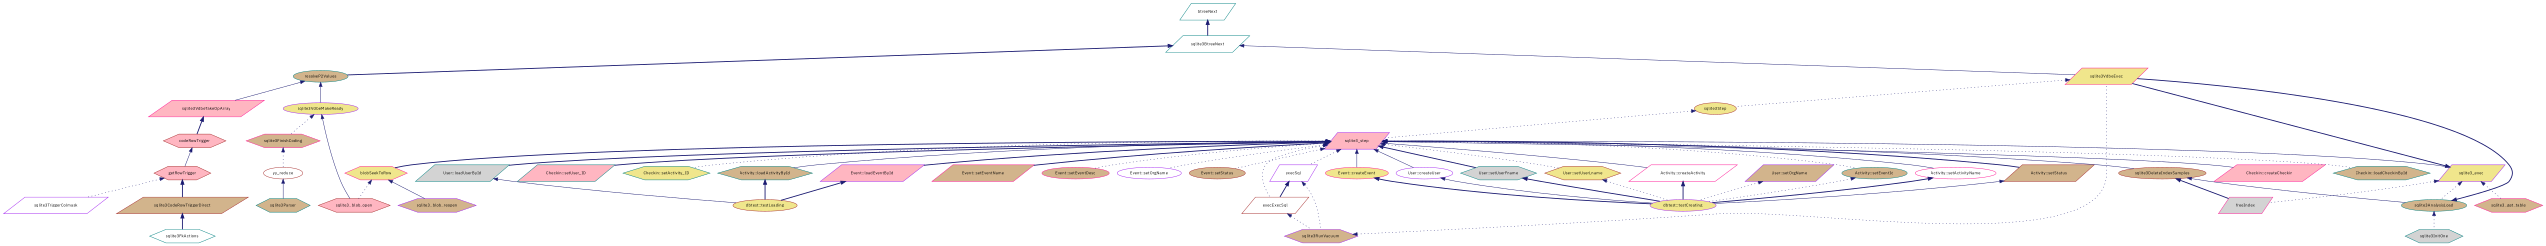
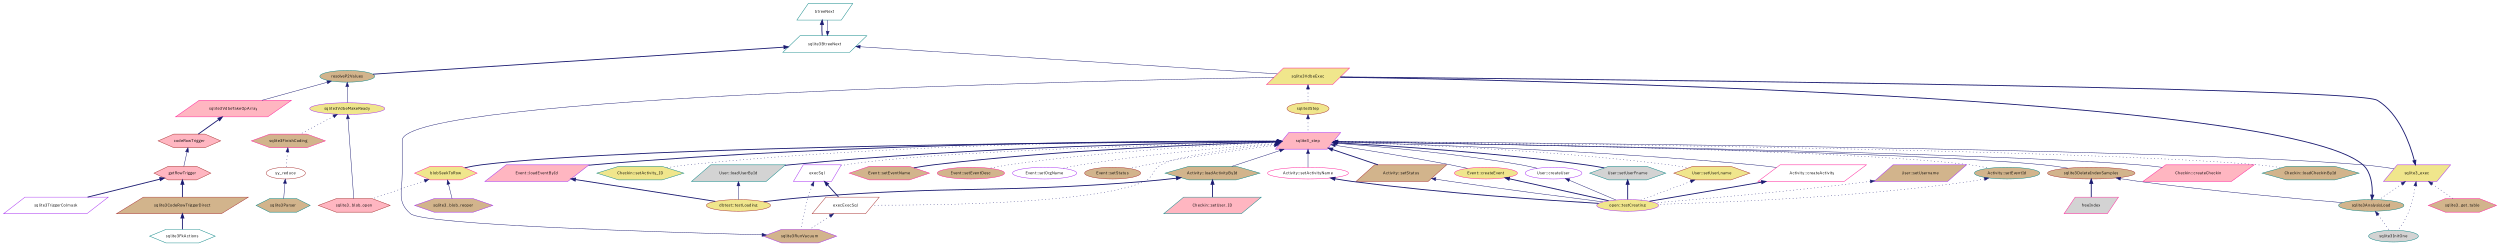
  digraph {
    fontname="IBM Plex Sans"
    rankdir=TB
    node [color=teal fillcolor=tan fontname="IBM Plex Sans" fontsize=10 shape=parallelogram style=filled]
    edge [color=midnightblue dir=back fontname="IBM Plex Sans" fontsize=10 labelfontname=FreeSans labelfontsize=10 style=dotted]
    n1 [fillcolor=white fontcolor=black height=0.2 label=btreeNext width=0.4]
    n2 [fillcolor=white height=0.2 label=sqlite3BtreeNext width=0.4]
    n3 [height=0.2 label=resolveP2Values shape=ellipse width=0.4]
    n4 [color=deeppink fillcolor=khaki height=0.2 label=sqlite3VdbeExec width=0.4]
    n5 [color=deeppink fillcolor=lightpink height=0.2 label=sqlite3VdbeTakeOpArray width=0.4]
    n6 [color=purple fillcolor=khaki height=0.2 label=sqlite3VdbeMakeReady shape=ellipse width=0.4]
    n7 [color=brown fillcolor=khaki height=0.2 label=sqlite3Step shape=ellipse width=0.4]
    n8 [color=brown fillcolor=lightpink height=0.2 label=codeRowTrigger shape=hexagon width=0.4]
    n9 [color=brown fillcolor=lightpink height=0.2 label=sqlite3_blob_open shape=hexagon width=0.4]
    n10 [color=deeppink height=0.2 label=sqlite3FinishCoding shape=hexagon width=0.4]
    n11 [color=brown fillcolor=lightpink height=0.2 label=getRowTrigger shape=hexagon width=0.4]
    n12 [color=brown height=0.2 label=sqlite3CodeRowTriggerDirect width=0.4]
    n13 [color=purple fillcolor=white height=0.2 label=sqlite3TriggerColmask width=0.4]
    n14 [fillcolor=white height=0.2 label=sqlite3FkActions shape=hexagon width=0.4]
    n15 [color=brown fillcolor=white height=0.2 label=yy_reduce shape=ellipse width=0.4]
    n16 [height=0.2 label=sqlite3Parser shape=hexagon width=0.4]
    n17 [color=purple fillcolor=lightpink height=0.2 label=sqlite3_step width=0.4]
    n18 [color=deeppink fillcolor=white height=0.2 label="Activity::createActivity" width=0.4]
    n19 [height=0.2 label="Activity::loadActivityById" shape=hexagon width=0.4]
    n20 [height=0.2 label="Activity::setEventId" shape=ellipse width=0.4]
    n21 [color=deeppink fillcolor=white height=0.2 label="Activity::setActivityName" shape=ellipse width=0.4]
    n22 [color=brown height=0.2 label="Activity::setStatus" width=0.4]
    n23 [color=deeppink fillcolor=lightpink height=0.2 label="Checkin::createCheckin" width=0.4]
    n24 [height=0.2 label="Checkin::loadCheckinById" shape=hexagon width=0.4]
    n25 [fillcolor=lightpink height=0.2 label="Checkin::setUser_ID" width=0.4]
    n26 [fillcolor=khaki height=0.2 label="Checkin::setActivity_ID" shape=hexagon width=0.4]
    n27 [color=deeppink fillcolor=khaki height=0.2 label="Event::createEvent" shape=ellipse width=0.4]
    n28 [color=purple fillcolor=lightpink height=0.2 label="Event::loadEventById" width=0.4]
-   n29 [color=deeppink height=0.2 label="Event::setEventName" width=0.4]
+   n29 [color=deeppink height=0.2 label="Event::setEventName" shape=hexagon width=0.4]
    n30 [color=deeppink height=0.2 label="Event::setEventDesc" shape=ellipse width=0.4]
    n31 [color=purple fillcolor=white height=0.2 label="Event::setOrgName" shape=ellipse width=0.4]
    n32 [color=brown height=0.2 label="Event::setStatus" shape=ellipse width=0.4]
    n33 [color=deeppink fillcolor=khaki height=0.2 label=blobSeekToRow shape=hexagon width=0.4]
    n34 [color=brown height=0.2 label=sqlite3DeleteIndexSamples shape=ellipse width=0.4]
    n35 [color=purple fillcolor=khaki height=0.2 label=sqlite3_exec width=0.4]
    n36 [color=purple fillcolor=white height=0.2 label=execSql width=0.4]
    n37 [color=brown fillcolor=white height=0.2 label=execExecSql width=0.4]
    n38 [color=purple fillcolor=white height=0.2 label="User::createUser" shape=ellipse width=0.4]
    n39 [fillcolor=lightgrey height=0.2 label="User::loadUserById" width=0.4]
    n40 [fillcolor=lightgrey height=0.2 label="User::setUserFname" shape=hexagon width=0.4]
    n41 [color=brown fillcolor=khaki height=0.2 label="User::setUserLname" shape=hexagon width=0.4]
-   n42 [color=purple fillcolor=khaki height=0.2 label="dbtest::testCreating" shape=ellipse width=0.4]
+   n42 [color=purple fillcolor=khaki height=0.2 label="open::testCreating" shape=ellipse width=0.4]
    n43 [color=brown fillcolor=khaki height=0.2 label="dbtest::testLoading" shape=ellipse width=0.4]
    n44 [color=purple height=0.2 label=sqlite3_blob_reopen shape=hexagon width=0.4]
    n45 [height=0.2 label=sqlite3AnalysisLoad shape=ellipse width=0.4]
    n46 [color=deeppink fillcolor=lightgrey height=0.2 label=freeIndex width=0.4]
-   n47 [fillcolor=lightgrey height=0.2 label=sqlite3InitOne shape=hexagon width=0.4]
+   n47 [fillcolor=lightgrey height=0.2 label=sqlite3InitOne shape=ellipse width=0.4]
    n48 [color=deeppink height=0.2 label=sqlite3_get_table shape=hexagon width=0.4]
    n49 [color=purple height=0.2 label=sqlite3RunVacuum shape=hexagon width=0.4]
-   n50 [color=purple height=0.2 label="User::setOrgName" width=0.4]
+   n50 [color=purple height=0.2 label="User::setUsername" width=0.4]
    n1 -> n2 [style=bold]
+   n2 -> n1 [style=solid]
    n2 -> n3 [style=bold]
    n2 -> n4 [style=solid]
    n3 -> n5 [style=solid]
    n3 -> n6 [style=solid]
    n4 -> n7
    n5 -> n8 [style=bold]
    n6 -> n9 [style=solid]
    n6 -> n10
    n7 -> n17
    n8 -> n11 [style=solid]
    n10 -> n15
    n11 -> n12 [style=bold]
-   n11 -> n13
+   n11 -> n13 [style=bold]
    n12 -> n14 [style=bold]
    n15 -> n16 [style=solid]
    n17 -> n18 [style=solid]
    n17 -> n19 [style=solid]
    n17 -> n20
    n17 -> n21 [style=solid]
    n17 -> n22 [style=bold]
    n17 -> n23 [style=solid]
    n17 -> n24
-   n17 -> n25 [style=bold]
+   n19 -> n25 [style=bold]
    n17 -> n26
    n17 -> n27 [style=solid]
    n17 -> n28 [style=bold]
    n17 -> n29 [style=bold]
    n17 -> n30
    n17 -> n31
    n17 -> n32
    n17 -> n33 [style=bold]
    n17 -> n34 [style=solid]
    n17 -> n35 [style=solid]
    n17 -> n36
    n17 -> n37
    n17 -> n38 [style=solid]
    n17 -> n39 [style=bold]
    n17 -> n40 [style=bold]
    n17 -> n41
    n18 -> n42 [style=bold]
    n19 -> n43 [style=bold]
    n20 -> n42
    n21 -> n42 [style=bold]
    n22 -> n42 [style=solid]
    n27 -> n42 [style=bold]
    n28 -> n43 [style=bold]
    n33 -> n9
    n33 -> n44 [style=solid]
    n34 -> n45 [style=solid]
    n34 -> n46 [style=bold]
    n35 -> n4 [style=bold]
    n35 -> n45
-   n35 -> n46
+   n35 -> n47
    n35 -> n48
    n36 -> n37 [style=bold]
    n36 -> n49
    n37 -> n49
    n38 -> n42 [style=solid]
    n39 -> n43 [style=solid]
    n40 -> n42 [style=bold]
    n41 -> n42
    n45 -> n4 [style=bold]
    n45 -> n47
-   n49 -> n4
+   n49 -> n4 [style=solid]
    n50 -> n42
  }
